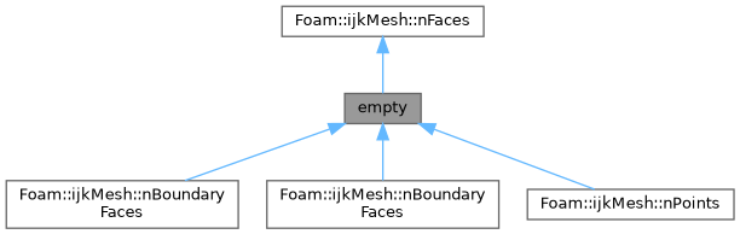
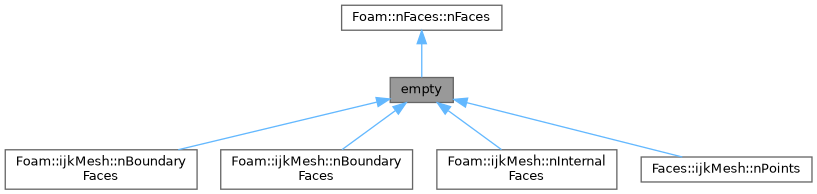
  digraph {
    rankdir=TB
    node [color=grey40 fillcolor=white fontname=Helvetica fontsize=10 shape=box style=filled]
    edge [color=steelblue1 dir=back fontname=Helvetica fontsize=10 labelfontname=Helvetica labelfontsize=10 style=solid]
    n1 [color=gray40 fillcolor=grey60 fontcolor=black height=0.2 label=empty width=0.4]
    n2 [height=0.2 label="Foam::ijkMesh::nBoundary\lFaces" width=0.4]
    n3 [height=0.2 label="Foam::ijkMesh::nBoundary\lFaces" width=0.4]
-   n5 [height=0.2 label="Foam::ijkMesh::nPoints" width=0.4]
-   n6 [height=0.2 label="Foam::ijkMesh::nFaces" width=0.4]
+   n4 [height=0.2 label="Foam::ijkMesh::nInternal\lFaces" width=0.4]
+   n5 [height=0.2 label="Faces::ijkMesh::nPoints" width=0.4]
+   n6 [height=0.2 label="Foam::nFaces::nFaces" width=0.4]
    n1 -> n2
    n1 -> n3
+   n1 -> n4
    n1 -> n5
    n6 -> n1
  }
